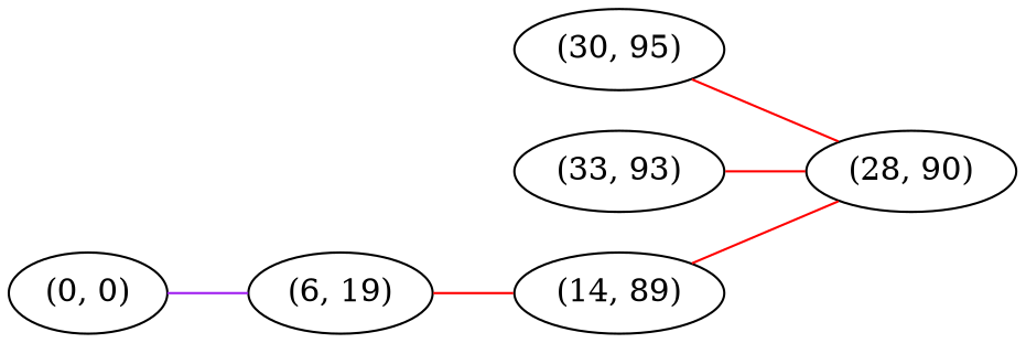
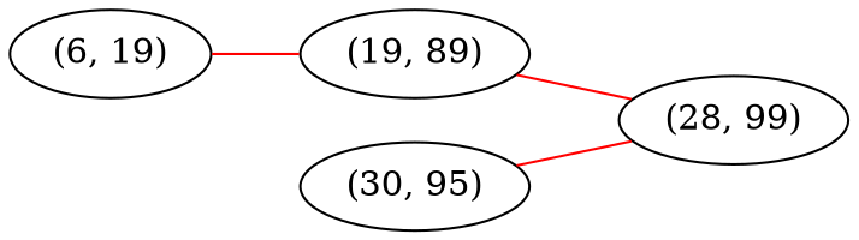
  graph {
    rankdir=LR
    edge [color=red weight=1]
    n1 [label="(6, 19)"]
-   "(0, 0)"
-   "(19, 89)" [label="(14, 89)"]
+   "(19, 89)"
    n4 [label="(30, 95)"]
-   "(28, 90)"
-   "(33, 93)"
+   "(28, 90)" [label="(28, 99)"]
    n1 -- "(19, 89)"
-   "(0, 0)" -- n1 [color=purple weight=4]
    "(19, 89)" -- "(28, 90)"
    n4 -- "(28, 90)"
-   "(33, 93)" -- "(28, 90)"
  }
